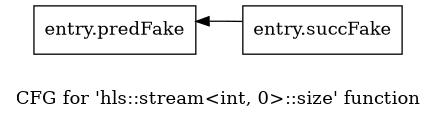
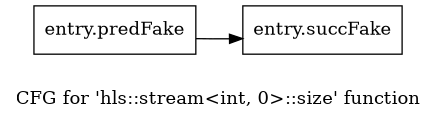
  digraph {
    label="CFG for 'hls::stream\<int, 0\>::size' function"
    rankdir=LR
    node [shape=record]
    n1 [label="{entry.predFake}"]
    n2 [filename="/tools/Xilinx/Vitis_HLS/2022.1/include/hls_stream_thread_unsafe.h" label="{entry.succFake}" linenumber=411]
-   n2 -> n1 [execusionnum=6 filename="/tools/Xilinx/Vitis_HLS/2022.1/include/hls_stream_thread_unsafe.h"]
+   n1 -> n2 [execusionnum=6 filename="/tools/Xilinx/Vitis_HLS/2022.1/include/hls_stream_thread_unsafe.h"]
  }
